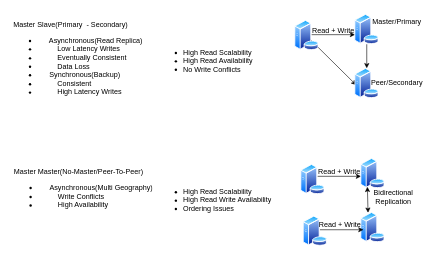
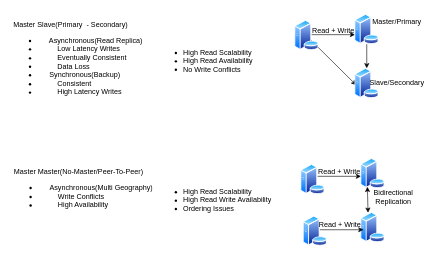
  <mxCell id="0" />
  <mxCell id="1" parent="0" />
  <mxCell id="2" value="" style="edgeStyle=orthogonalEdgeStyle;rounded=0;orthogonalLoop=1;jettySize=auto;html=1;" edge="1" parent="1"><mxGeometry relative="1" as="geometry"><mxPoint x="518.5" y="57" as="sourcePoint" /><mxPoint x="591" y="57" as="targetPoint" /></mxGeometry></mxCell>
  <mxCell id="3" value="" style="endArrow=classic;html=1;rounded=0;entryX=0;entryY=0.5;entryDx=0;entryDy=0;" edge="1" parent="1"><mxGeometry width="50" height="50" relative="1" as="geometry"><mxPoint x="514.502" y="63.252" as="sourcePoint" /><mxPoint x="593" y="141" as="targetPoint" /></mxGeometry></mxCell>
  <mxCell id="4" value="" style="image;aspect=fixed;perimeter=ellipsePerimeter;html=1;align=center;shadow=0;dashed=0;spacingTop=3;image=img/lib/active_directory/database_server.svg;" vertex="1" parent="1"><mxGeometry x="490" y="33" width="41" height="50" as="geometry" /></mxCell>
  <mxCell id="5" value="" style="edgeStyle=orthogonalEdgeStyle;rounded=0;orthogonalLoop=1;jettySize=auto;html=1;" edge="1" parent="1" source="6" target="7"><mxGeometry relative="1" as="geometry" /></mxCell>
  <mxCell id="6" value="" style="image;aspect=fixed;perimeter=ellipsePerimeter;html=1;align=center;shadow=0;dashed=0;spacingTop=3;image=img/lib/active_directory/database_server.svg;" vertex="1" parent="1"><mxGeometry x="590" y="23" width="41" height="50" as="geometry" /></mxCell>
  <mxCell id="7" value="" style="image;aspect=fixed;perimeter=ellipsePerimeter;html=1;align=center;shadow=0;dashed=0;spacingTop=3;image=img/lib/active_directory/database_server.svg;" vertex="1" parent="1"><mxGeometry x="590" y="113" width="41" height="50" as="geometry" /></mxCell>
  <mxCell id="8" value="Master/Primary" style="text;html=1;strokeColor=none;fillColor=none;align=center;verticalAlign=middle;whiteSpace=wrap;rounded=0;" vertex="1" parent="1"><mxGeometry x="606" y="20" width="110" height="30" as="geometry" /></mxCell>
- <mxCell id="9" value="Peer/Secondary" style="text;html=1;strokeColor=none;fillColor=none;align=center;verticalAlign=middle;whiteSpace=wrap;rounded=0;" vertex="1" parent="1"><mxGeometry x="606" y="123" width="110" height="30" as="geometry" /></mxCell>
+ <mxCell id="9" value="Slave/Secondary" style="text;html=1;strokeColor=none;fillColor=none;align=center;verticalAlign=middle;whiteSpace=wrap;rounded=0;" vertex="1" parent="1"><mxGeometry x="606" y="123" width="110" height="30" as="geometry" /></mxCell>
  <mxCell id="10" value="&lt;br&gt;Read + Write" style="text;html=1;strokeColor=none;fillColor=none;align=center;verticalAlign=middle;whiteSpace=wrap;rounded=0;" vertex="1" parent="1"><mxGeometry x="500" y="28" width="110" height="30" as="geometry" /></mxCell>
  <mxCell id="11" value="" style="edgeStyle=orthogonalEdgeStyle;rounded=0;orthogonalLoop=1;jettySize=auto;html=1;" edge="1" parent="1"><mxGeometry relative="1" as="geometry"><mxPoint x="528.5" y="293" as="sourcePoint" /><mxPoint x="601" y="293" as="targetPoint" /></mxGeometry></mxCell>
  <mxCell id="12" value="" style="image;aspect=fixed;perimeter=ellipsePerimeter;html=1;align=center;shadow=0;dashed=0;spacingTop=3;image=img/lib/active_directory/database_server.svg;" vertex="1" parent="1"><mxGeometry x="500" y="273" width="41" height="50" as="geometry" /></mxCell>
  <mxCell id="13" value="" style="image;aspect=fixed;perimeter=ellipsePerimeter;html=1;align=center;shadow=0;dashed=0;spacingTop=3;image=img/lib/active_directory/database_server.svg;" vertex="1" parent="1"><mxGeometry x="600" y="263" width="41" height="50" as="geometry" /></mxCell>
  <mxCell id="14" value="" style="image;aspect=fixed;perimeter=ellipsePerimeter;html=1;align=center;shadow=0;dashed=0;spacingTop=3;image=img/lib/active_directory/database_server.svg;" vertex="1" parent="1"><mxGeometry x="600" y="353" width="41" height="50" as="geometry" /></mxCell>
  <mxCell id="15" value="&lt;br&gt;Read + Write" style="text;html=1;strokeColor=none;fillColor=none;align=center;verticalAlign=middle;whiteSpace=wrap;rounded=0;" vertex="1" parent="1"><mxGeometry x="510" y="263" width="110" height="30" as="geometry" /></mxCell>
  <mxCell id="16" value="" style="edgeStyle=orthogonalEdgeStyle;rounded=0;orthogonalLoop=1;jettySize=auto;html=1;" edge="1" parent="1"><mxGeometry relative="1" as="geometry"><mxPoint x="532.5" y="382" as="sourcePoint" /><mxPoint x="605" y="382" as="targetPoint" /></mxGeometry></mxCell>
  <mxCell id="17" value="" style="image;aspect=fixed;perimeter=ellipsePerimeter;html=1;align=center;shadow=0;dashed=0;spacingTop=3;image=img/lib/active_directory/database_server.svg;" vertex="1" parent="1"><mxGeometry x="504" y="359" width="41" height="50" as="geometry" /></mxCell>
  <mxCell id="18" value="&lt;br&gt;Read + Write" style="text;html=1;strokeColor=none;fillColor=none;align=center;verticalAlign=middle;whiteSpace=wrap;rounded=0;" vertex="1" parent="1"><mxGeometry x="511" y="351" width="110" height="30" as="geometry" /></mxCell>
  <mxCell id="19" value="" style="endArrow=classic;startArrow=classic;html=1;rounded=0;exitX=0.942;exitY=0.089;exitDx=0;exitDy=0;entryX=0.25;entryY=1;entryDx=0;entryDy=0;exitPerimeter=0;" edge="1" parent="1" target="13"><mxGeometry width="50" height="50" relative="1" as="geometry"><mxPoint x="612.62" y="353.67" as="sourcePoint" /><mxPoint x="609.512" y="310.469" as="targetPoint" /></mxGeometry></mxCell>
  <mxCell id="20" value="Bidirectional Replication" style="text;html=1;strokeColor=none;fillColor=none;align=center;verticalAlign=middle;whiteSpace=wrap;rounded=0;" vertex="1" parent="1"><mxGeometry x="600" y="313" width="110" height="30" as="geometry" /></mxCell>
  <mxCell id="21" value="Master Slave(Primary&amp;nbsp; - Secondary)&lt;br&gt;&lt;ul&gt;&lt;li&gt;&lt;span style=&quot;background-color: initial;&quot;&gt;&amp;nbsp; &amp;nbsp; &amp;nbsp; Asynchronous(Read Replica)&lt;/span&gt;&lt;/li&gt;&lt;li&gt;&lt;span style=&quot;background-color: initial;&quot;&gt;&amp;nbsp; &amp;nbsp; &amp;nbsp; &amp;nbsp; &amp;nbsp; Low Latency Writes&amp;nbsp;&lt;/span&gt;&lt;/li&gt;&lt;li&gt;&lt;span style=&quot;background-color: initial;&quot;&gt;&amp;nbsp; &amp;nbsp; &amp;nbsp; &amp;nbsp; &amp;nbsp; Eventually Consistent&lt;/span&gt;&lt;/li&gt;&lt;li&gt;&lt;span style=&quot;background-color: initial;&quot;&gt;&amp;nbsp; &amp;nbsp; &amp;nbsp; &amp;nbsp; &amp;nbsp; Data Loss&lt;/span&gt;&lt;/li&gt;&lt;li&gt;&lt;span style=&quot;background-color: initial;&quot;&gt;&amp;nbsp; &amp;nbsp; &amp;nbsp; Synchronous(Backup)&lt;/span&gt;&lt;/li&gt;&lt;li&gt;&lt;span style=&quot;background-color: initial;&quot;&gt;&amp;nbsp; &amp;nbsp; &amp;nbsp; &amp;nbsp; &amp;nbsp; Consistent&lt;/span&gt;&lt;/li&gt;&lt;li&gt;&lt;span style=&quot;background-color: initial;&quot;&gt;&amp;nbsp; &amp;nbsp; &amp;nbsp; &amp;nbsp; &amp;nbsp; High Latency Writes&lt;/span&gt;&lt;/li&gt;&lt;li&gt;&lt;span style=&quot;background-color: initial;&quot;&gt;&amp;nbsp; &amp;nbsp; &amp;nbsp; &amp;nbsp; &amp;nbsp; Low Write Availability&lt;/span&gt;&lt;/li&gt;&lt;/ul&gt;&lt;span style=&quot;background-color: initial;&quot;&gt;&amp;nbsp; &amp;nbsp;&lt;/span&gt;" style="text;html=1;strokeColor=none;fillColor=none;align=left;verticalAlign=middle;whiteSpace=wrap;overflow=hidden;" vertex="1" parent="1"><mxGeometry x="20" y="31" width="240" height="130" as="geometry" /></mxCell>
  <mxCell id="22" value="&lt;ul&gt;&lt;li&gt;High Read Scalability&lt;/li&gt;&lt;li&gt;High Read Availability&lt;/li&gt;&lt;li&gt;No Write Conflicts&lt;/li&gt;&lt;/ul&gt;" style="text;html=1;strokeColor=none;fillColor=none;align=left;verticalAlign=middle;whiteSpace=wrap;overflow=hidden;" vertex="1" parent="1"><mxGeometry x="263" y="65" width="181" height="68" as="geometry" /></mxCell>
  <mxCell id="23" value="Master Master(No-Master/Peer-To-Peer)&lt;br&gt;&lt;ul&gt;&lt;li&gt;&lt;span style=&quot;background-color: initial;&quot;&gt;&amp;nbsp; &amp;nbsp; &amp;nbsp; Asynchronous(Multi Geography)&lt;/span&gt;&lt;/li&gt;&lt;li&gt;&lt;span style=&quot;background-color: initial;&quot;&gt;&amp;nbsp; &amp;nbsp; &amp;nbsp; &amp;nbsp; &amp;nbsp; Write Conflicts&lt;/span&gt;&lt;/li&gt;&lt;li&gt;&lt;span style=&quot;background-color: initial;&quot;&gt;&amp;nbsp; &amp;nbsp; &amp;nbsp; &amp;nbsp; &amp;nbsp; High Availability&lt;/span&gt;&lt;/li&gt;&lt;/ul&gt;&lt;span style=&quot;background-color: initial;&quot;&gt;&amp;nbsp; &amp;nbsp; &amp;nbsp; &amp;nbsp; &amp;nbsp;&amp;nbsp;&lt;br&gt;&amp;nbsp; &amp;nbsp;&lt;/span&gt;" style="text;html=1;strokeColor=none;fillColor=none;align=left;verticalAlign=middle;whiteSpace=wrap;overflow=hidden;" vertex="1" parent="1"><mxGeometry x="21" y="276" width="240" height="77" as="geometry" /></mxCell>
  <mxCell id="24" value="&lt;ul&gt;&lt;li&gt;High Read Scalability&lt;/li&gt;&lt;li&gt;High Read Write Availability&lt;/li&gt;&lt;li&gt;Ordering Issues&lt;/li&gt;&lt;/ul&gt;" style="text;html=1;strokeColor=none;fillColor=none;align=left;verticalAlign=middle;whiteSpace=wrap;overflow=hidden;" vertex="1" parent="1"><mxGeometry x="263" y="297" width="197" height="68" as="geometry" /></mxCell>
